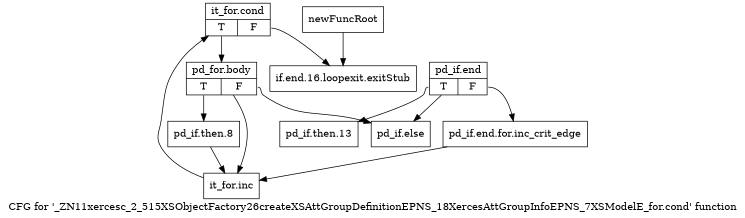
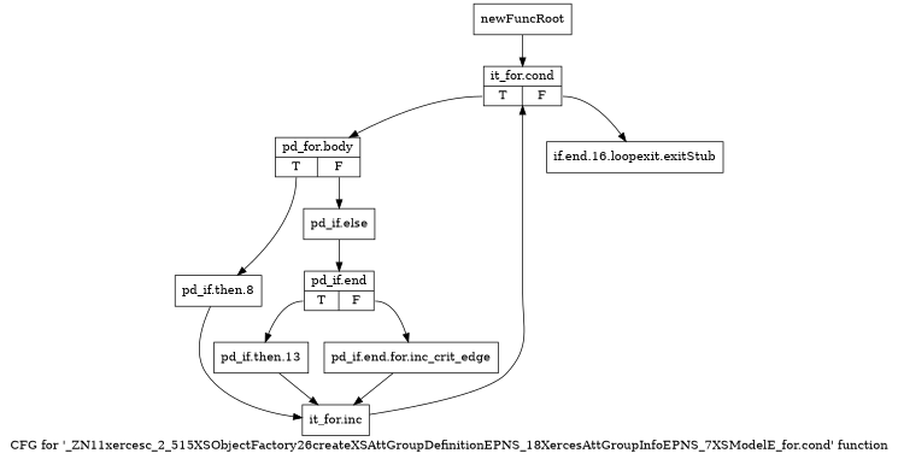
  digraph {
    label="CFG for '_ZN11xercesc_2_515XSObjectFactory26createXSAttGroupDefinitionEPNS_18XercesAttGroupInfoEPNS_7XSModelE_for.cond' function"
    node [shape=record]
    n1 [label="{newFuncRoot}"]
    n2 [label="{it_for.cond|{<s0>T|<s1>F}}"]
    n3 [label="{if.end.16.loopexit.exitStub}"]
    n4 [label="{pd_for.body|{<s0>T|<s1>F}}"]
    n5 [label="{pd_if.then.8}"]
    n6 [label="{pd_if.else}"]
    n7 [label="{it_for.inc}"]
    n8 [label="{pd_if.end|{<s0>T|<s1>F}}"]
    n9 [label="{pd_if.then.13}"]
    n10 [label="{pd_if.end.for.inc_crit_edge}"]
-   n1 -> n3
+   n1 -> n2
    n2 -> n3 [tailport=s1]
    n2 -> n4 [tailport=s0]
    n4 -> n5 [tailport=s0]
    n4 -> n6 [tailport=s1]
    n5 -> n7
-   n8 -> n6
+   n6 -> n8
    n7 -> n2
    n8 -> n9 [tailport=s0]
    n8 -> n10 [tailport=s1]
-   n4 -> n7
+   n9 -> n7
    n10 -> n7
  }
